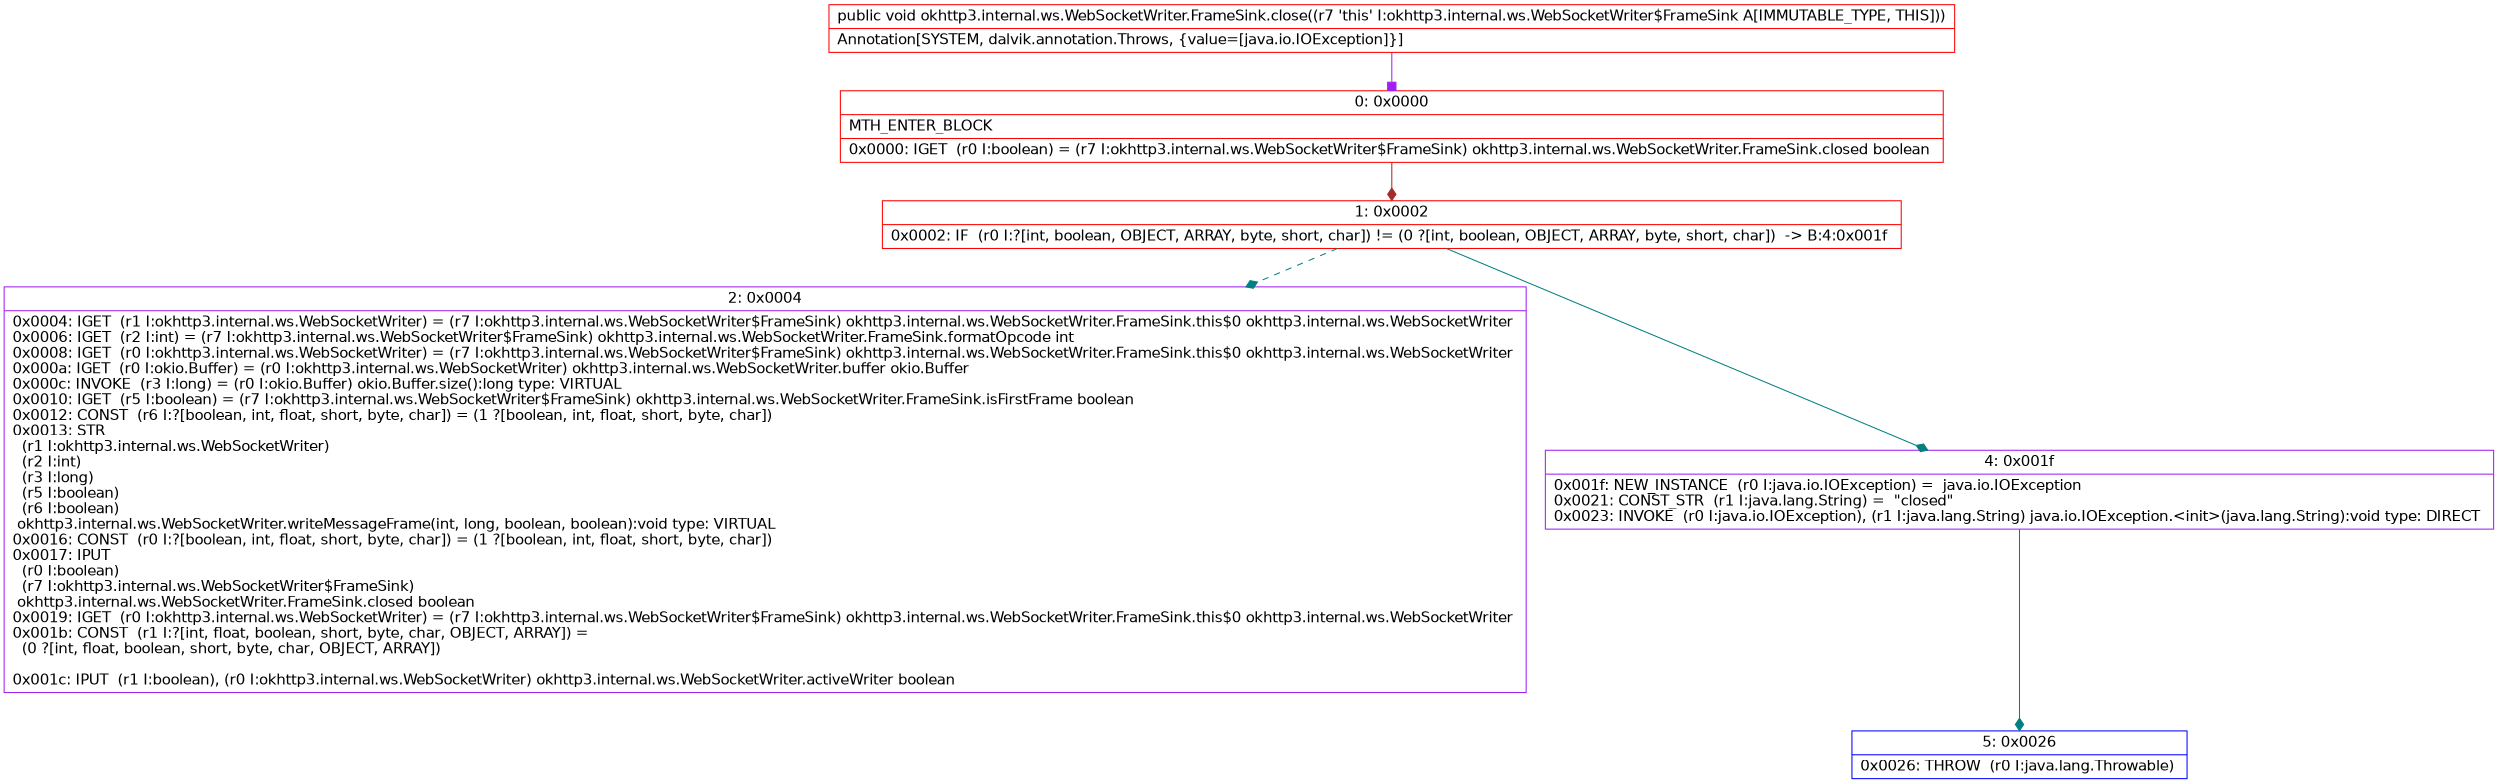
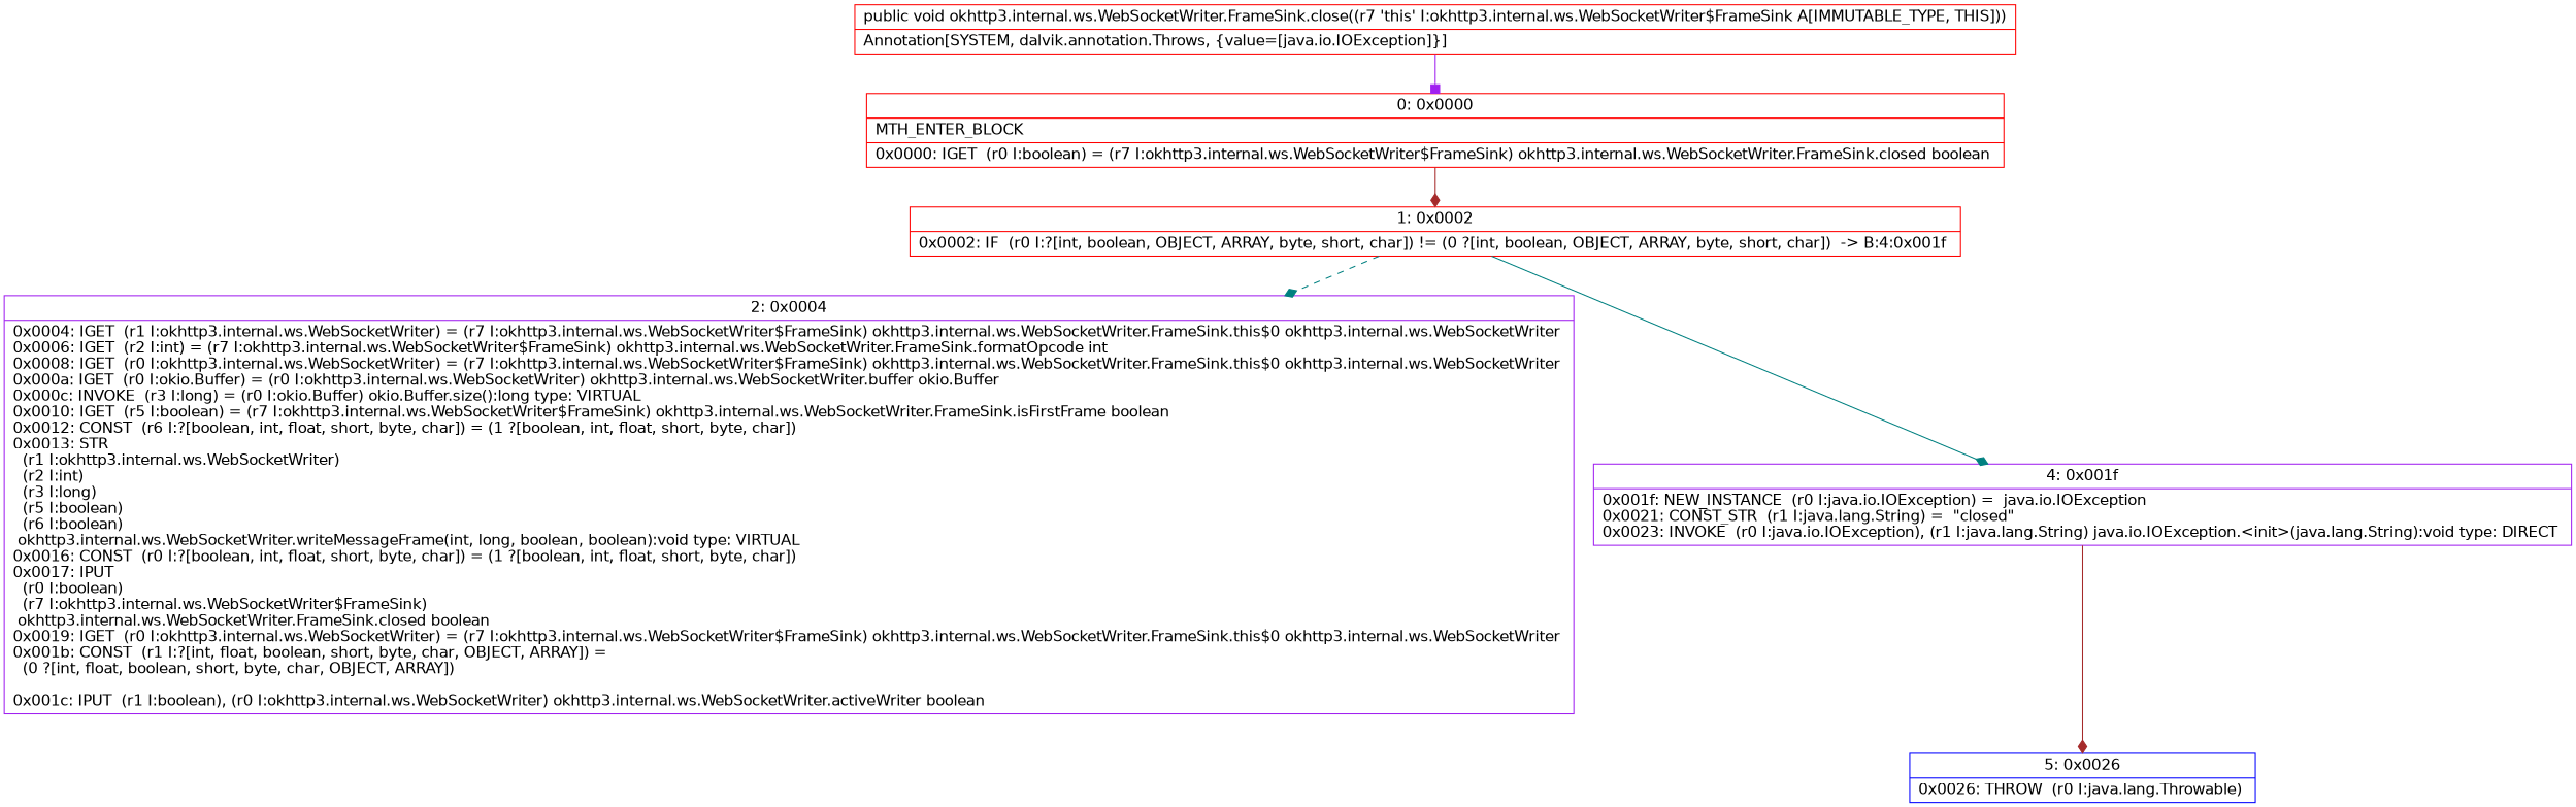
  digraph {
    fontname="DejaVu Sans"
    node [color=red fontname="DejaVu Sans" shape=record]
    edge [arrowhead=diamond color=brown fontname="DejaVu Sans"]
    n1 [label="{0\:\ 0x0000|MTH_ENTER_BLOCK\l|0x0000: IGET  (r0 I:boolean) = (r7 I:okhttp3.internal.ws.WebSocketWriter$FrameSink) okhttp3.internal.ws.WebSocketWriter.FrameSink.closed boolean \l}"]
    n2 [label="{1\:\ 0x0002|0x0002: IF  (r0 I:?[int, boolean, OBJECT, ARRAY, byte, short, char]) != (0 ?[int, boolean, OBJECT, ARRAY, byte, short, char])  \-\> B:4:0x001f \l}"]
    n3 [color=purple label="{2\:\ 0x0004|0x0004: IGET  (r1 I:okhttp3.internal.ws.WebSocketWriter) = (r7 I:okhttp3.internal.ws.WebSocketWriter$FrameSink) okhttp3.internal.ws.WebSocketWriter.FrameSink.this$0 okhttp3.internal.ws.WebSocketWriter \l0x0006: IGET  (r2 I:int) = (r7 I:okhttp3.internal.ws.WebSocketWriter$FrameSink) okhttp3.internal.ws.WebSocketWriter.FrameSink.formatOpcode int \l0x0008: IGET  (r0 I:okhttp3.internal.ws.WebSocketWriter) = (r7 I:okhttp3.internal.ws.WebSocketWriter$FrameSink) okhttp3.internal.ws.WebSocketWriter.FrameSink.this$0 okhttp3.internal.ws.WebSocketWriter \l0x000a: IGET  (r0 I:okio.Buffer) = (r0 I:okhttp3.internal.ws.WebSocketWriter) okhttp3.internal.ws.WebSocketWriter.buffer okio.Buffer \l0x000c: INVOKE  (r3 I:long) = (r0 I:okio.Buffer) okio.Buffer.size():long type: VIRTUAL \l0x0010: IGET  (r5 I:boolean) = (r7 I:okhttp3.internal.ws.WebSocketWriter$FrameSink) okhttp3.internal.ws.WebSocketWriter.FrameSink.isFirstFrame boolean \l0x0012: CONST  (r6 I:?[boolean, int, float, short, byte, char]) = (1 ?[boolean, int, float, short, byte, char]) \l0x0013: STR  \l  (r1 I:okhttp3.internal.ws.WebSocketWriter)\l  (r2 I:int)\l  (r3 I:long)\l  (r5 I:boolean)\l  (r6 I:boolean)\l okhttp3.internal.ws.WebSocketWriter.writeMessageFrame(int, long, boolean, boolean):void type: VIRTUAL \l0x0016: CONST  (r0 I:?[boolean, int, float, short, byte, char]) = (1 ?[boolean, int, float, short, byte, char]) \l0x0017: IPUT  \l  (r0 I:boolean)\l  (r7 I:okhttp3.internal.ws.WebSocketWriter$FrameSink)\l okhttp3.internal.ws.WebSocketWriter.FrameSink.closed boolean \l0x0019: IGET  (r0 I:okhttp3.internal.ws.WebSocketWriter) = (r7 I:okhttp3.internal.ws.WebSocketWriter$FrameSink) okhttp3.internal.ws.WebSocketWriter.FrameSink.this$0 okhttp3.internal.ws.WebSocketWriter \l0x001b: CONST  (r1 I:?[int, float, boolean, short, byte, char, OBJECT, ARRAY]) = \l  (0 ?[int, float, boolean, short, byte, char, OBJECT, ARRAY])\l \l0x001c: IPUT  (r1 I:boolean), (r0 I:okhttp3.internal.ws.WebSocketWriter) okhttp3.internal.ws.WebSocketWriter.activeWriter boolean \l}"]
    n4 [color=purple label="{4\:\ 0x001f|0x001f: NEW_INSTANCE  (r0 I:java.io.IOException) =  java.io.IOException \l0x0021: CONST_STR  (r1 I:java.lang.String) =  \"closed\" \l0x0023: INVOKE  (r0 I:java.io.IOException), (r1 I:java.lang.String) java.io.IOException.\<init\>(java.lang.String):void type: DIRECT \l}"]
    n5 [color=blue label="{5\:\ 0x0026|0x0026: THROW  (r0 I:java.lang.Throwable) \l}"]
    n6 [label="{public void okhttp3.internal.ws.WebSocketWriter.FrameSink.close((r7 'this' I:okhttp3.internal.ws.WebSocketWriter$FrameSink A[IMMUTABLE_TYPE, THIS]))  | Annotation[SYSTEM, dalvik.annotation.Throws, \{value=[java.io.IOException]\}]\l}"]
    n1 -> n2
    n2 -> n3 [color=teal style=dashed]
    n2 -> n4 [color=teal]
-   n4 -> n5 [color=teal]
+   n4 -> n5
    n6 -> n1 [arrowhead=box color=purple]
  }
